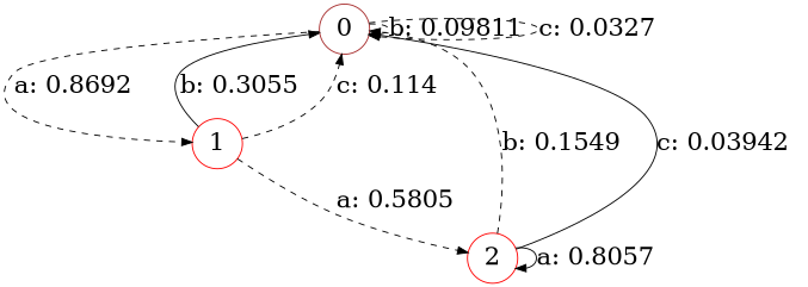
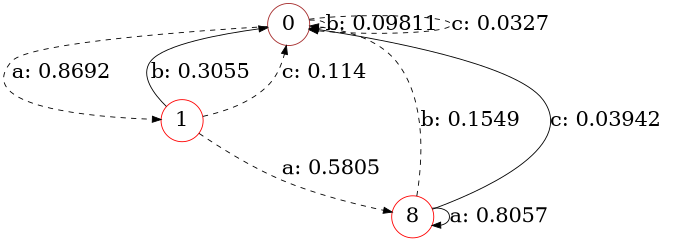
  digraph {
    node [color=red fontsize=24 shape=circle]
    edge [fontsize=24 style=dashed]
    0 [color=brown]
    1
-   2
+   2 [label=8]
    0 -> 0 [label="b: 0.09811  "]
    0 -> 0 [label="c: 0.0327   "]
    0 -> 1 [label="a: 0.8692   "]
    1 -> 0 [label="b: 0.3055   " style=solid]
    1 -> 0 [label="c: 0.114    "]
    1 -> 2 [label="a: 0.5805   "]
    2 -> 0 [label="b: 0.1549   "]
    2 -> 0 [label="c: 0.03942  " style=solid]
    2 -> 2 [label="a: 0.8057   " style=solid]
  }
